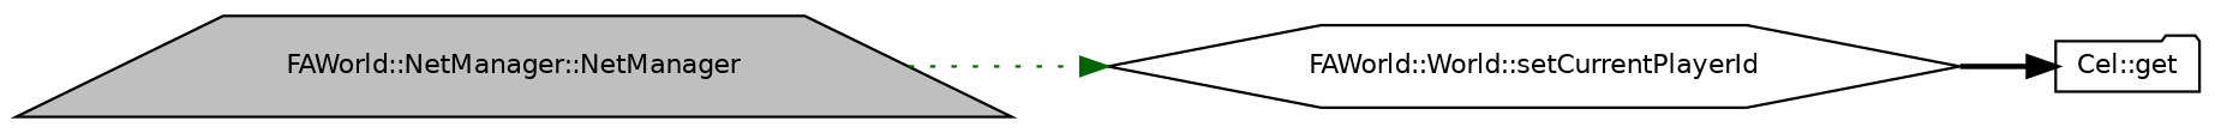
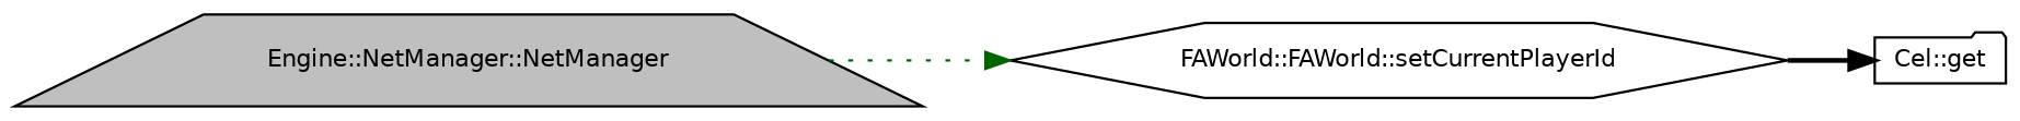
  digraph {
    rankdir=LR
    node [color=black fillcolor=white fontname=Helvetica fontsize=10 style=filled]
    edge [fontname=Helvetica fontsize=10 labelfontname=Helvetica labelfontsize=10]
-   n1 [fillcolor=grey75 fontcolor=black height=0.2 label="FAWorld::NetManager::NetManager" shape=trapezium width=0.4]
-   n2 [height=0.2 label="FAWorld::World::setCurrentPlayerId" shape=hexagon width=0.4]
+   n1 [fillcolor=grey75 fontcolor=black height=0.2 label="Engine::NetManager::NetManager" shape=trapezium width=0.4]
+   n2 [height=0.2 label="FAWorld::FAWorld::setCurrentPlayerId" shape=hexagon width=0.4]
    n3 [height=0.2 label="Cel::get" shape=folder width=0.4]
    n1 -> n2 [color=darkgreen style=dotted]
    n2 -> n3 [color=black style=bold]
  }
